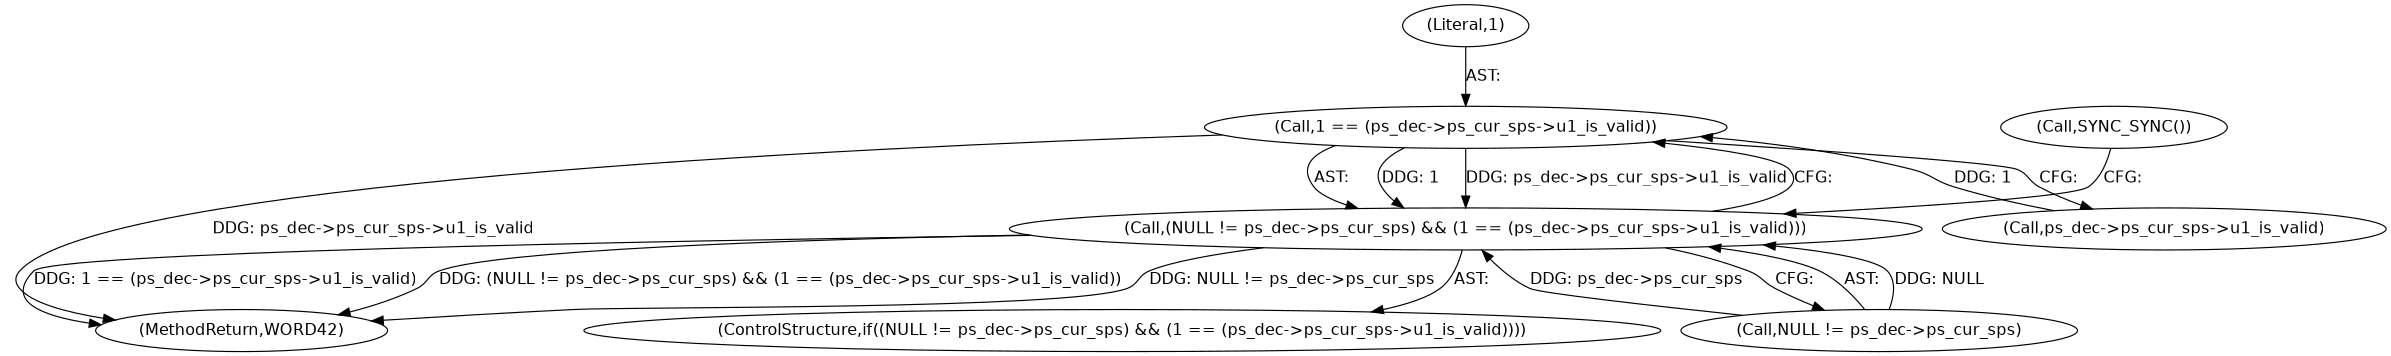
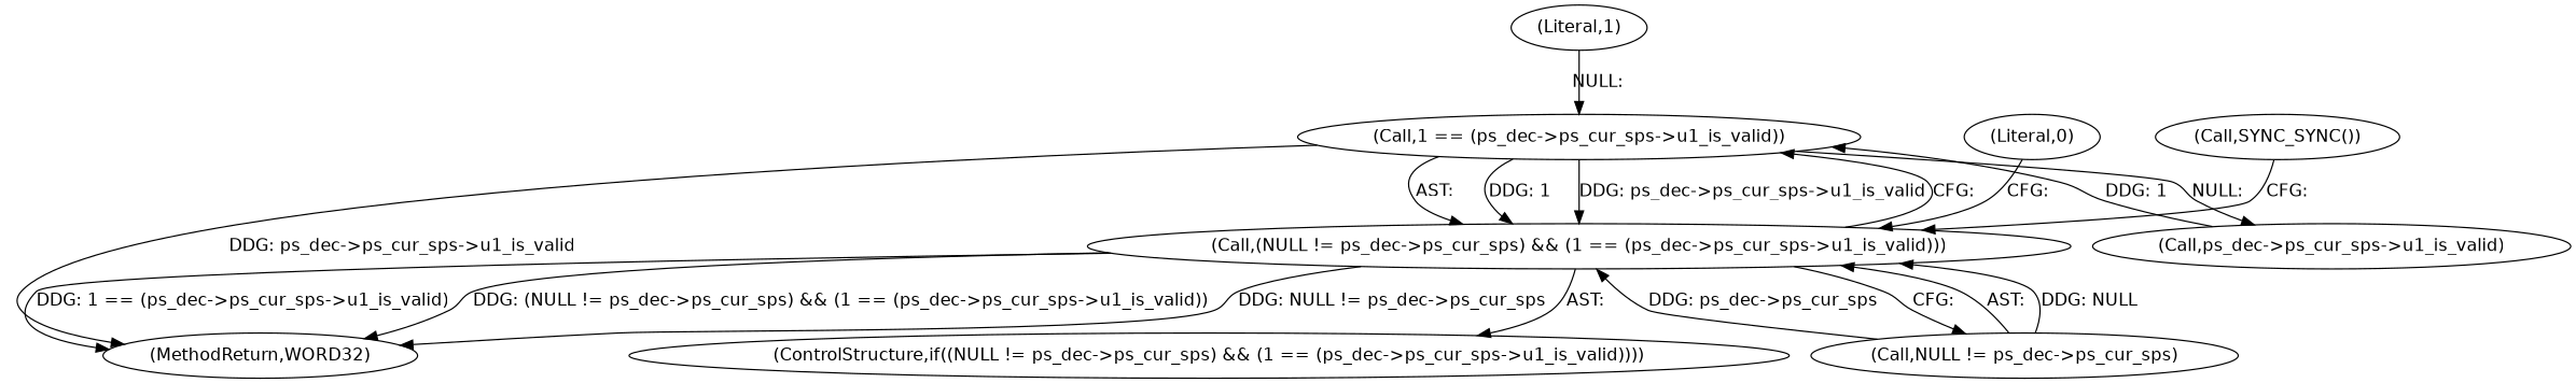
  digraph {
    fontname="DejaVu Sans"
    node [fontname="DejaVu Sans"]
    edge [fontname="DejaVu Sans"]
    n1 [label="(Call,1 == (ps_dec->ps_cur_sps->u1_is_valid))"]
    n2 [label="(Call,(NULL != ps_dec->ps_cur_sps) && (1 == (ps_dec->ps_cur_sps->u1_is_valid)))"]
-   n3 [label="(MethodReturn,WORD42)"]
+   n3 [label="(MethodReturn,WORD32)"]
    n4 [label="(Call,ps_dec->ps_cur_sps->u1_is_valid)"]
    n5 [label="(ControlStructure,if((NULL != ps_dec->ps_cur_sps) && (1 == (ps_dec->ps_cur_sps->u1_is_valid))))"]
    n6 [label="(Call,NULL != ps_dec->ps_cur_sps)"]
    n7 [label="(Literal,1)"]
+   n8 [label="(Literal,0)"]
    n9 [label="(Call,SYNC_SYNC())"]
    n1 -> n2 [label="AST: "]
    n1 -> n2 [label="DDG: 1"]
    n1 -> n2 [label="DDG: ps_dec->ps_cur_sps->u1_is_valid"]
    n1 -> n3 [label="DDG: ps_dec->ps_cur_sps->u1_is_valid"]
-   n1 -> n4 [label="CFG: "]
+   n1 -> n4 [label="NULL: "]
    n2 -> n1 [label="CFG: "]
    n2 -> n3 [label="DDG: NULL != ps_dec->ps_cur_sps"]
    n2 -> n3 [label="DDG: 1 == (ps_dec->ps_cur_sps->u1_is_valid)"]
    n2 -> n3 [label="DDG: (NULL != ps_dec->ps_cur_sps) && (1 == (ps_dec->ps_cur_sps->u1_is_valid))"]
    n2 -> n5 [label="AST: "]
    n2 -> n6 [label="CFG: "]
    n4 -> n1 [label="DDG: 1"]
    n6 -> n2 [label="AST: "]
    n6 -> n2 [label="DDG: NULL"]
    n6 -> n2 [label="DDG: ps_dec->ps_cur_sps"]
-   n7 -> n1 [label="AST: "]
+   n7 -> n1 [label="NULL: "]
+   n8 -> n2 [label="CFG: "]
    n9 -> n2 [label="CFG: "]
  }
